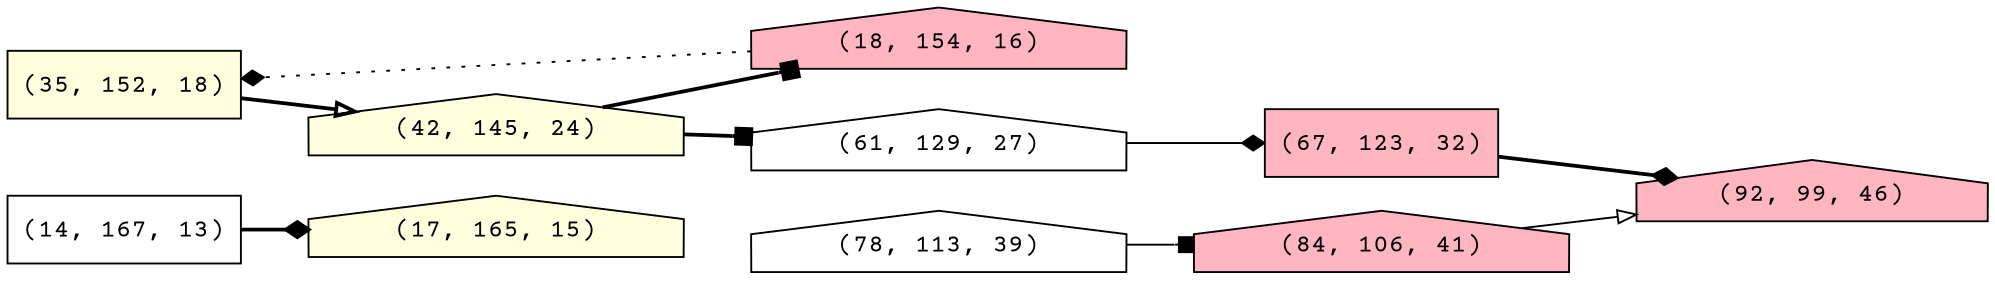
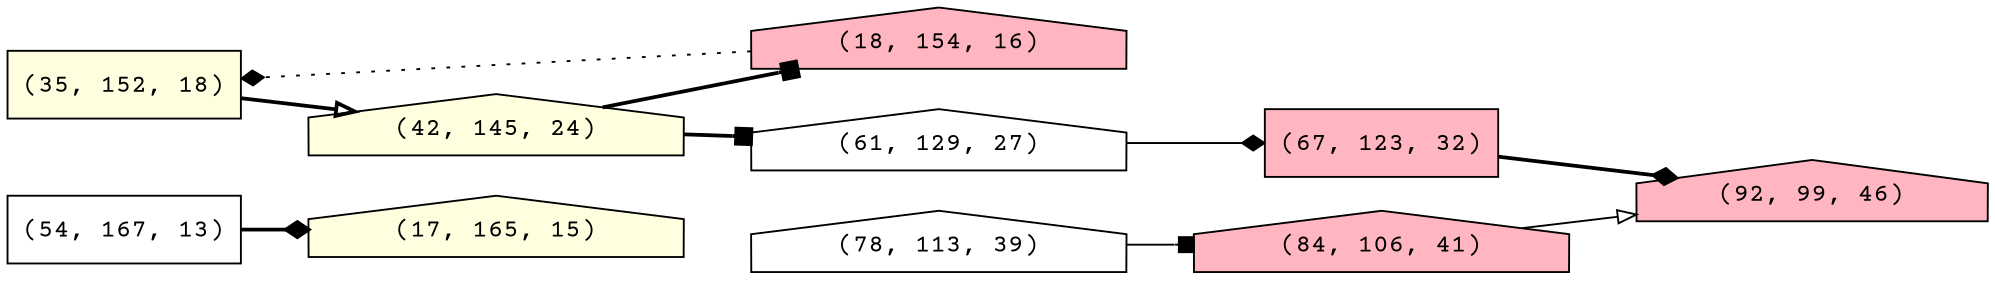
  digraph {
    fontname="Courier Prime"
    rankdir=LR
    node [fillcolor=lightpink fontname="Courier Prime" shape=house style=filled]
    edge [arrowhead=diamond fontname="Courier Prime" style=bold]
-   "(14, 167, 13)" [fillcolor=white shape=box]
+   "(14, 167, 13)" [fillcolor=white shape=box label="(54, 167, 13)"]
    "(17, 165, 15)" [fillcolor=lightyellow]
    "(35, 152, 18)" [fillcolor=lightyellow shape=box]
    "(18, 154, 16)"
    "(42, 145, 24)" [fillcolor=lightyellow]
    "(61, 129, 27)" [fillcolor=white]
    "(67, 123, 32)" [shape=box]
    "(92, 99, 46)"
    "(78, 113, 39)" [fillcolor=white]
    "(84, 106, 41)"
    "(14, 167, 13)" -> "(17, 165, 15)"
    "(35, 152, 18)" -> "(42, 145, 24)" [arrowhead=onormal]
    "(18, 154, 16)" -> "(35, 152, 18)" [style=dotted]
    "(42, 145, 24)" -> "(18, 154, 16)" [arrowhead=box]
    "(42, 145, 24)" -> "(61, 129, 27)" [arrowhead=box]
    "(61, 129, 27)" -> "(67, 123, 32)" [style=solid]
    "(67, 123, 32)" -> "(92, 99, 46)"
    "(78, 113, 39)" -> "(84, 106, 41)" [arrowhead=box style=solid]
    "(84, 106, 41)" -> "(92, 99, 46)" [arrowhead=onormal style=solid]
  }
